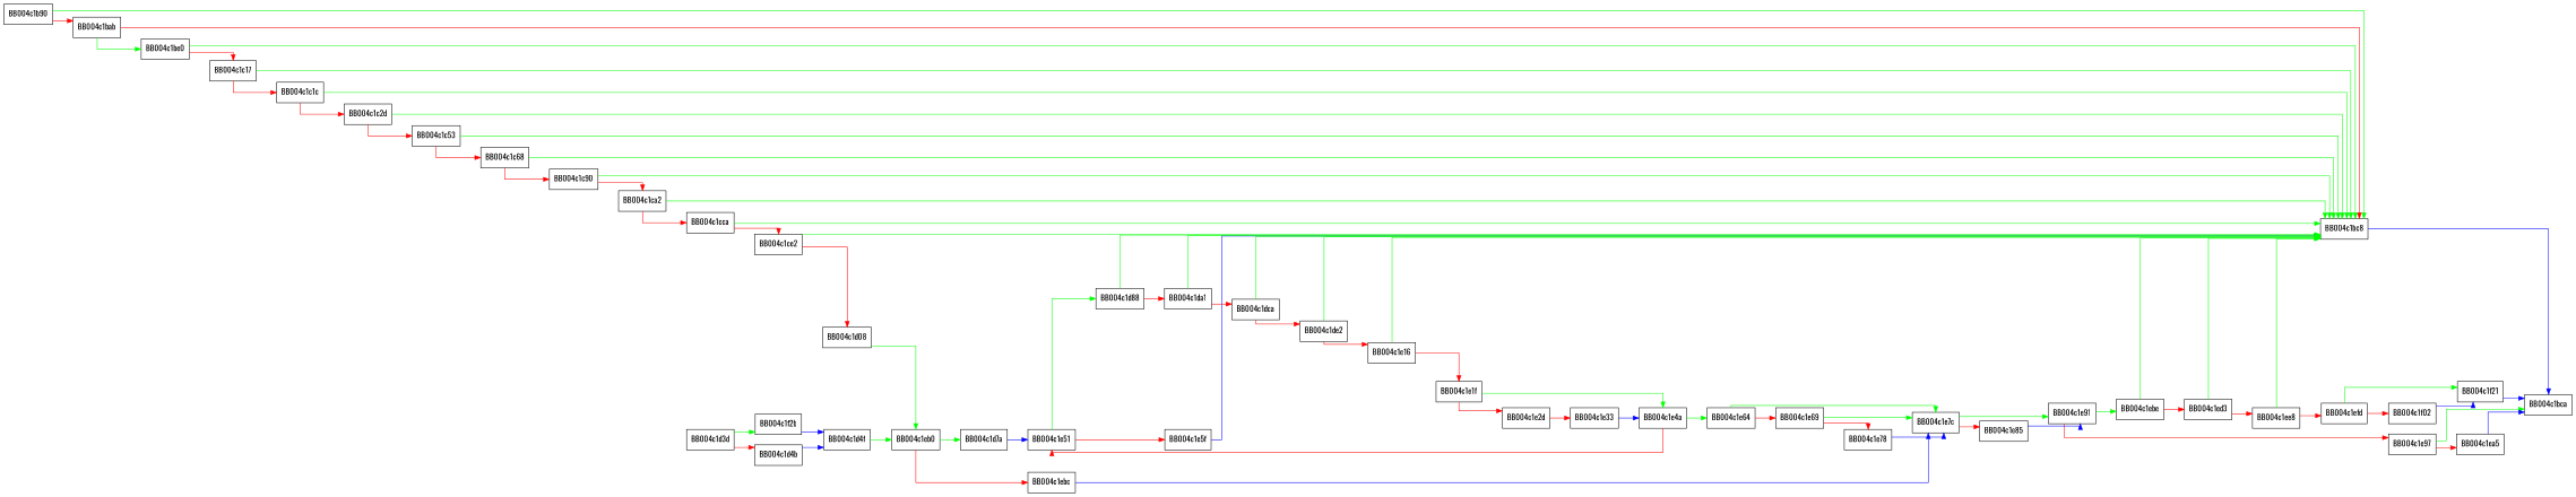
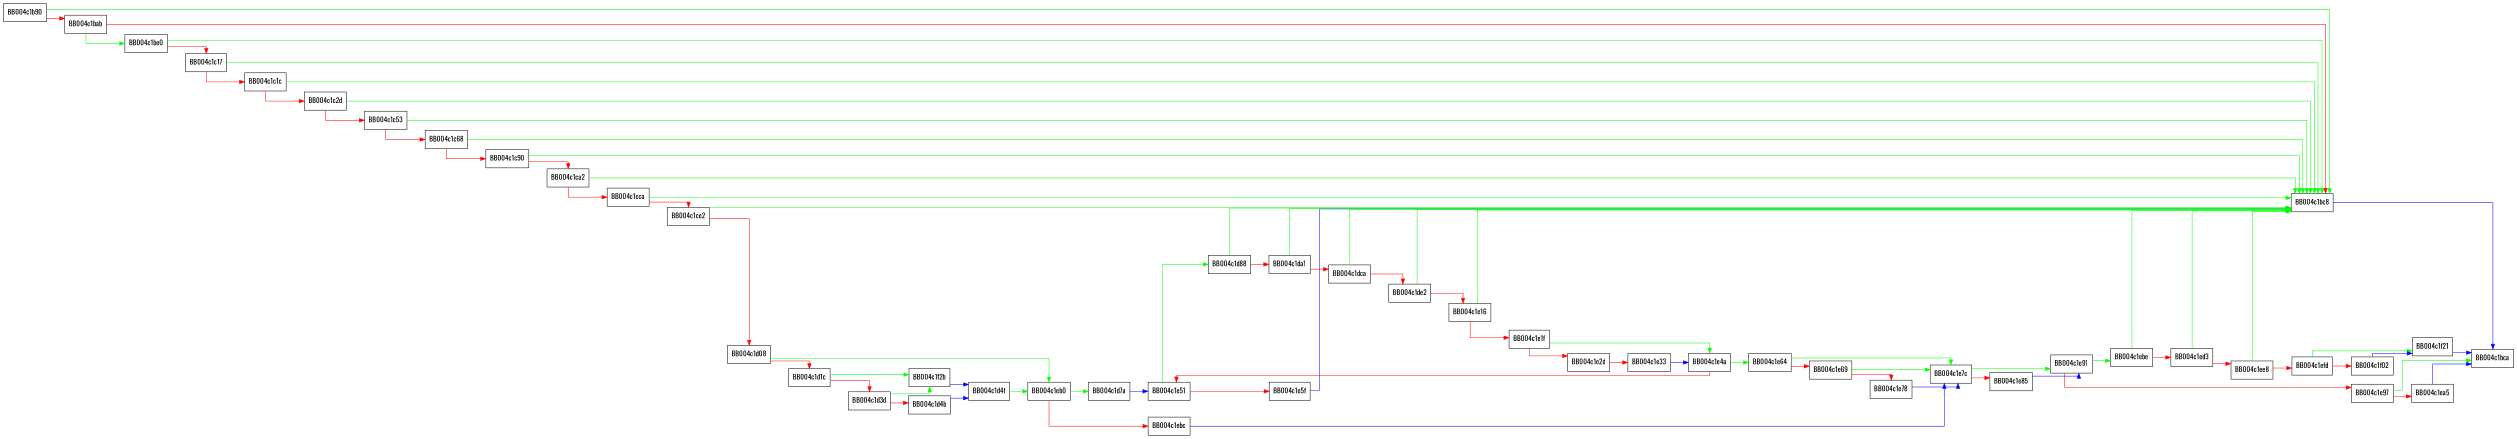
  digraph {
    fontname=Oswald
    rankdir=LR
    splines=ortho
    node [fontname=Oswald shape=box]
    edge [color=green fontname=Oswald]
    BB004c1b90
    BB004c1bc8
    BB004c1bab
    BB004c1bca
    BB004c1be0
    BB004c1c17
    BB004c1c1c
    BB004c1c2d
    BB004c1c53
    BB004c1c68
    BB004c1c90
    BB004c1ca2
    BB004c1cca
    BB004c1ce2
    BB004c1d08
    BB004c1eb0
+   BB004c1d1c
    BB004c1d7a
    BB004c1ebc
    BB004c1f2b
    BB004c1d3d
    BB004c1e51
    BB004c1e7c
    BB004c1d4f
    BB004c1d4b
    BB004c1e69
    BB004c1e78
    BB004c1e91
    BB004c1e85
    BB004c1d88
    BB004c1e5f
    BB004c1da1
    BB004c1dca
    BB004c1de2
    BB004c1e16
    BB004c1e1f
    BB004c1e4a
    BB004c1e2d
    BB004c1e64
    BB004c1e33
    BB004c1ebe
    BB004c1e97
    BB004c1ed3
    BB004c1ea5
    BB004c1ee8
    BB004c1efd
    BB004c1f21
    BB004c1f02
    BB004c1b90 -> BB004c1bc8
    BB004c1b90 -> BB004c1bab [color=red]
    BB004c1bc8 -> BB004c1bca [color=blue]
    BB004c1bab -> BB004c1bc8 [color=red]
    BB004c1bab -> BB004c1be0
    BB004c1be0 -> BB004c1bc8
    BB004c1be0 -> BB004c1c17 [color=red]
    BB004c1c17 -> BB004c1bc8
    BB004c1c17 -> BB004c1c1c [color=red]
    BB004c1c1c -> BB004c1bc8
    BB004c1c1c -> BB004c1c2d [color=red]
    BB004c1c2d -> BB004c1bc8
    BB004c1c2d -> BB004c1c53 [color=red]
    BB004c1c53 -> BB004c1bc8
    BB004c1c53 -> BB004c1c68 [color=red]
    BB004c1c68 -> BB004c1bc8
    BB004c1c68 -> BB004c1c90 [color=red]
    BB004c1c90 -> BB004c1bc8
    BB004c1c90 -> BB004c1ca2 [color=red]
    BB004c1ca2 -> BB004c1bc8
    BB004c1ca2 -> BB004c1cca [color=red]
    BB004c1cca -> BB004c1bc8
    BB004c1cca -> BB004c1ce2 [color=red]
    BB004c1ce2 -> BB004c1bc8
    BB004c1ce2 -> BB004c1d08 [color=red]
    BB004c1d08 -> BB004c1eb0
+   BB004c1d08 -> BB004c1d1c [color=red]
    BB004c1eb0 -> BB004c1d7a
    BB004c1eb0 -> BB004c1ebc [color=red]
+   BB004c1d1c -> BB004c1f2b
+   BB004c1d1c -> BB004c1d3d [color=red]
    BB004c1d7a -> BB004c1e51 [color=blue]
    BB004c1ebc -> BB004c1e7c [color=blue]
    BB004c1f2b -> BB004c1d4f [color=blue]
    BB004c1d3d -> BB004c1f2b
    BB004c1d3d -> BB004c1d4b [color=red]
    BB004c1e51 -> BB004c1d88
    BB004c1e51 -> BB004c1e5f [color=red]
    BB004c1e7c -> BB004c1e91
    BB004c1e7c -> BB004c1e85 [color=red]
    BB004c1d4f -> BB004c1eb0
    BB004c1d4b -> BB004c1d4f [color=blue]
    BB004c1e69 -> BB004c1e7c
    BB004c1e69 -> BB004c1e78 [color=red]
    BB004c1e78 -> BB004c1e7c [color=blue]
    BB004c1e91 -> BB004c1ebe
    BB004c1e91 -> BB004c1e97 [color=red]
    BB004c1e85 -> BB004c1e91 [color=blue]
    BB004c1d88 -> BB004c1bc8
    BB004c1d88 -> BB004c1da1 [color=red]
    BB004c1e5f -> BB004c1bc8 [color=blue]
    BB004c1da1 -> BB004c1bc8
    BB004c1da1 -> BB004c1dca [color=red]
    BB004c1dca -> BB004c1bc8
    BB004c1dca -> BB004c1de2 [color=red]
    BB004c1de2 -> BB004c1bc8
    BB004c1de2 -> BB004c1e16 [color=red]
    BB004c1e16 -> BB004c1bc8
    BB004c1e16 -> BB004c1e1f [color=red]
    BB004c1e1f -> BB004c1e4a
    BB004c1e1f -> BB004c1e2d [color=red]
    BB004c1e4a -> BB004c1e51 [color=red]
    BB004c1e4a -> BB004c1e64
    BB004c1e2d -> BB004c1e33 [color=red]
    BB004c1e64 -> BB004c1e7c
    BB004c1e64 -> BB004c1e69 [color=red]
    BB004c1e33 -> BB004c1e4a [color=blue]
    BB004c1ebe -> BB004c1bc8
    BB004c1ebe -> BB004c1ed3 [color=red]
    BB004c1e97 -> BB004c1bca
    BB004c1e97 -> BB004c1ea5 [color=red]
    BB004c1ed3 -> BB004c1bc8
    BB004c1ed3 -> BB004c1ee8 [color=red]
    BB004c1ea5 -> BB004c1bca [color=blue]
    BB004c1ee8 -> BB004c1bc8
    BB004c1ee8 -> BB004c1efd [color=red]
    BB004c1efd -> BB004c1f21
    BB004c1efd -> BB004c1f02 [color=red]
    BB004c1f21 -> BB004c1bca [color=blue]
    BB004c1f02 -> BB004c1f21 [color=blue]
  }
